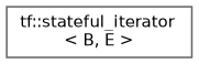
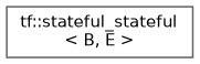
  digraph {
    rankdir=LR
-   n1 [color=grey40 fillcolor=white fontname=Helvetica fontsize=10 height=0.2 label="tf::stateful_iterator\l\< B, E \>" shape=box style=filled width=0.4]
+   n1 [color=grey40 fillcolor=white fontname=Helvetica fontsize=10 height=0.2 label="tf::stateful_stateful\l\< B, E \>" shape=box style=filled width=0.4]
  }
